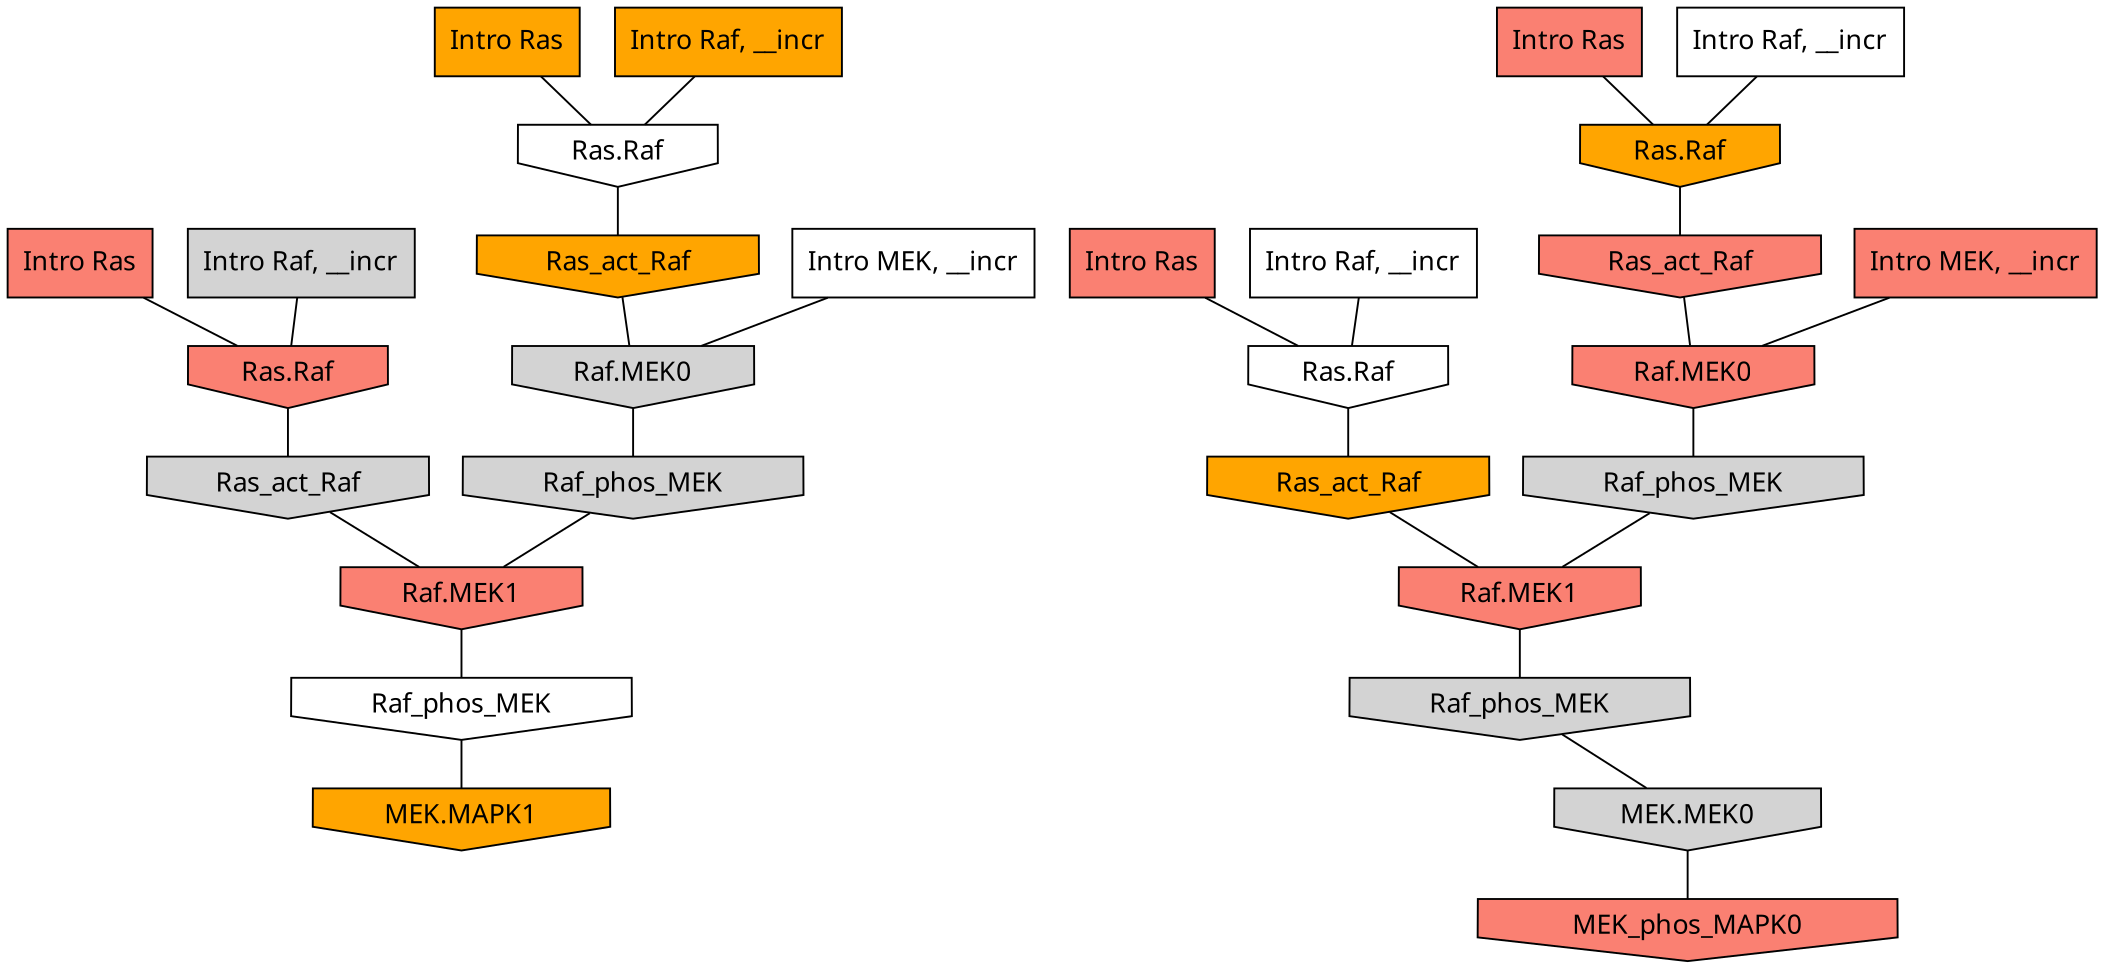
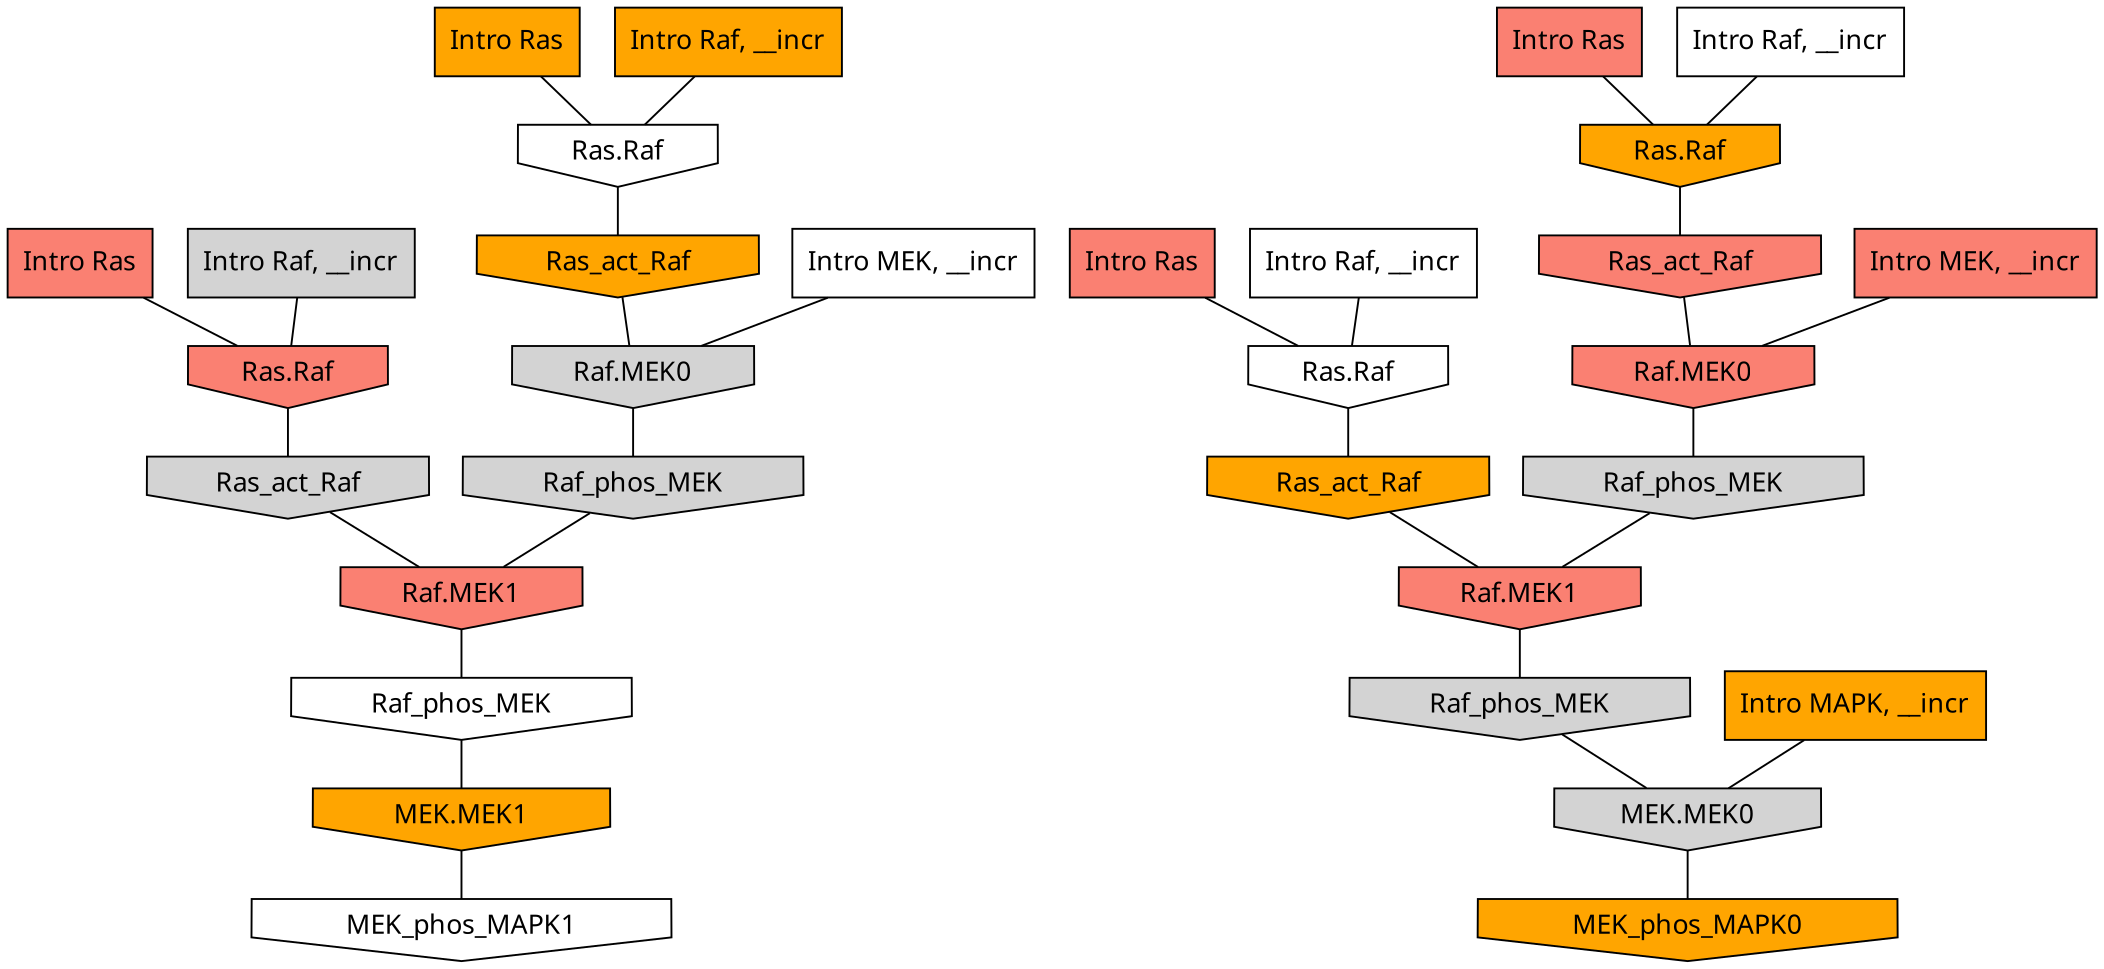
  digraph {
    rankdir=TB
    ranksep=0.30
    node [fillcolor=salmon fontname="CMU Serif" shape=invhouse style=filled]
    edge [color="0.000 0.000 0.000" dir=none fontname="CMU Serif"]
    n1 [label="Intro Ras" shape=rectangle]
    n2 [label="Ras.Raf"]
    n3 [fillcolor=lightgrey label=Ras_act_Raf]
    n4 [fillcolor=orange label="Intro Ras" shape=rectangle]
    n5 [fillcolor=white label="Ras.Raf"]
    n6 [fillcolor=orange label=Ras_act_Raf]
    n7 [label="Intro Ras" shape=rectangle]
    n8 [fillcolor=white label="Ras.Raf"]
    n9 [fillcolor=orange label=Ras_act_Raf]
    n10 [label="Intro Ras" shape=rectangle]
    n11 [fillcolor=orange label="Ras.Raf"]
    n12 [label=Ras_act_Raf]
    n13 [fillcolor=white label="Intro Raf, __incr" shape=rectangle]
    n14 [fillcolor=lightgrey label="Intro Raf, __incr" shape=rectangle]
    n15 [fillcolor=white label="Intro Raf, __incr" shape=rectangle]
    n16 [fillcolor=orange label="Intro Raf, __incr" shape=rectangle]
    n17 [label="Intro MEK, __incr" shape=rectangle]
    n18 [label="Raf.MEK0"]
    n19 [fillcolor=lightgrey label=Raf_phos_MEK]
    n20 [fillcolor=white label="Intro MEK, __incr" shape=rectangle]
    n21 [fillcolor=lightgrey label="Raf.MEK0"]
    n22 [fillcolor=lightgrey label=Raf_phos_MEK]
+   n23 [fillcolor=orange label="Intro MAPK, __incr" shape=rectangle]
    n24 [fillcolor=lightgrey label="MEK.MEK0"]
-   n25 [label=MEK_phos_MAPK0]
+   n25 [fillcolor=orange label=MEK_phos_MAPK0]
    n26 [label="Raf.MEK1"]
    n27 [fillcolor=white label=Raf_phos_MEK]
    n28 [label="Raf.MEK1"]
    n29 [fillcolor=lightgrey label=Raf_phos_MEK]
-   n30 [fillcolor=orange label="MEK.MAPK1"]
+   n30 [fillcolor=orange label="MEK.MEK1"]
+   n31 [fillcolor=white label=MEK_phos_MAPK1]
    n1 -> n2
    n2 -> n3
    n3 -> n26
    n4 -> n5
    n5 -> n6
    n6 -> n21
    n7 -> n8
    n8 -> n9
    n9 -> n28
    n10 -> n11
    n11 -> n12
    n12 -> n18
    n13 -> n11
    n14 -> n2
    n15 -> n8
    n16 -> n5
    n17 -> n18
    n18 -> n19
    n19 -> n28
    n20 -> n21
    n21 -> n22
    n22 -> n26
+   n23 -> n24
    n24 -> n25
    n26 -> n27
    n27 -> n30
    n28 -> n29
    n29 -> n24
+   n30 -> n31
  }
